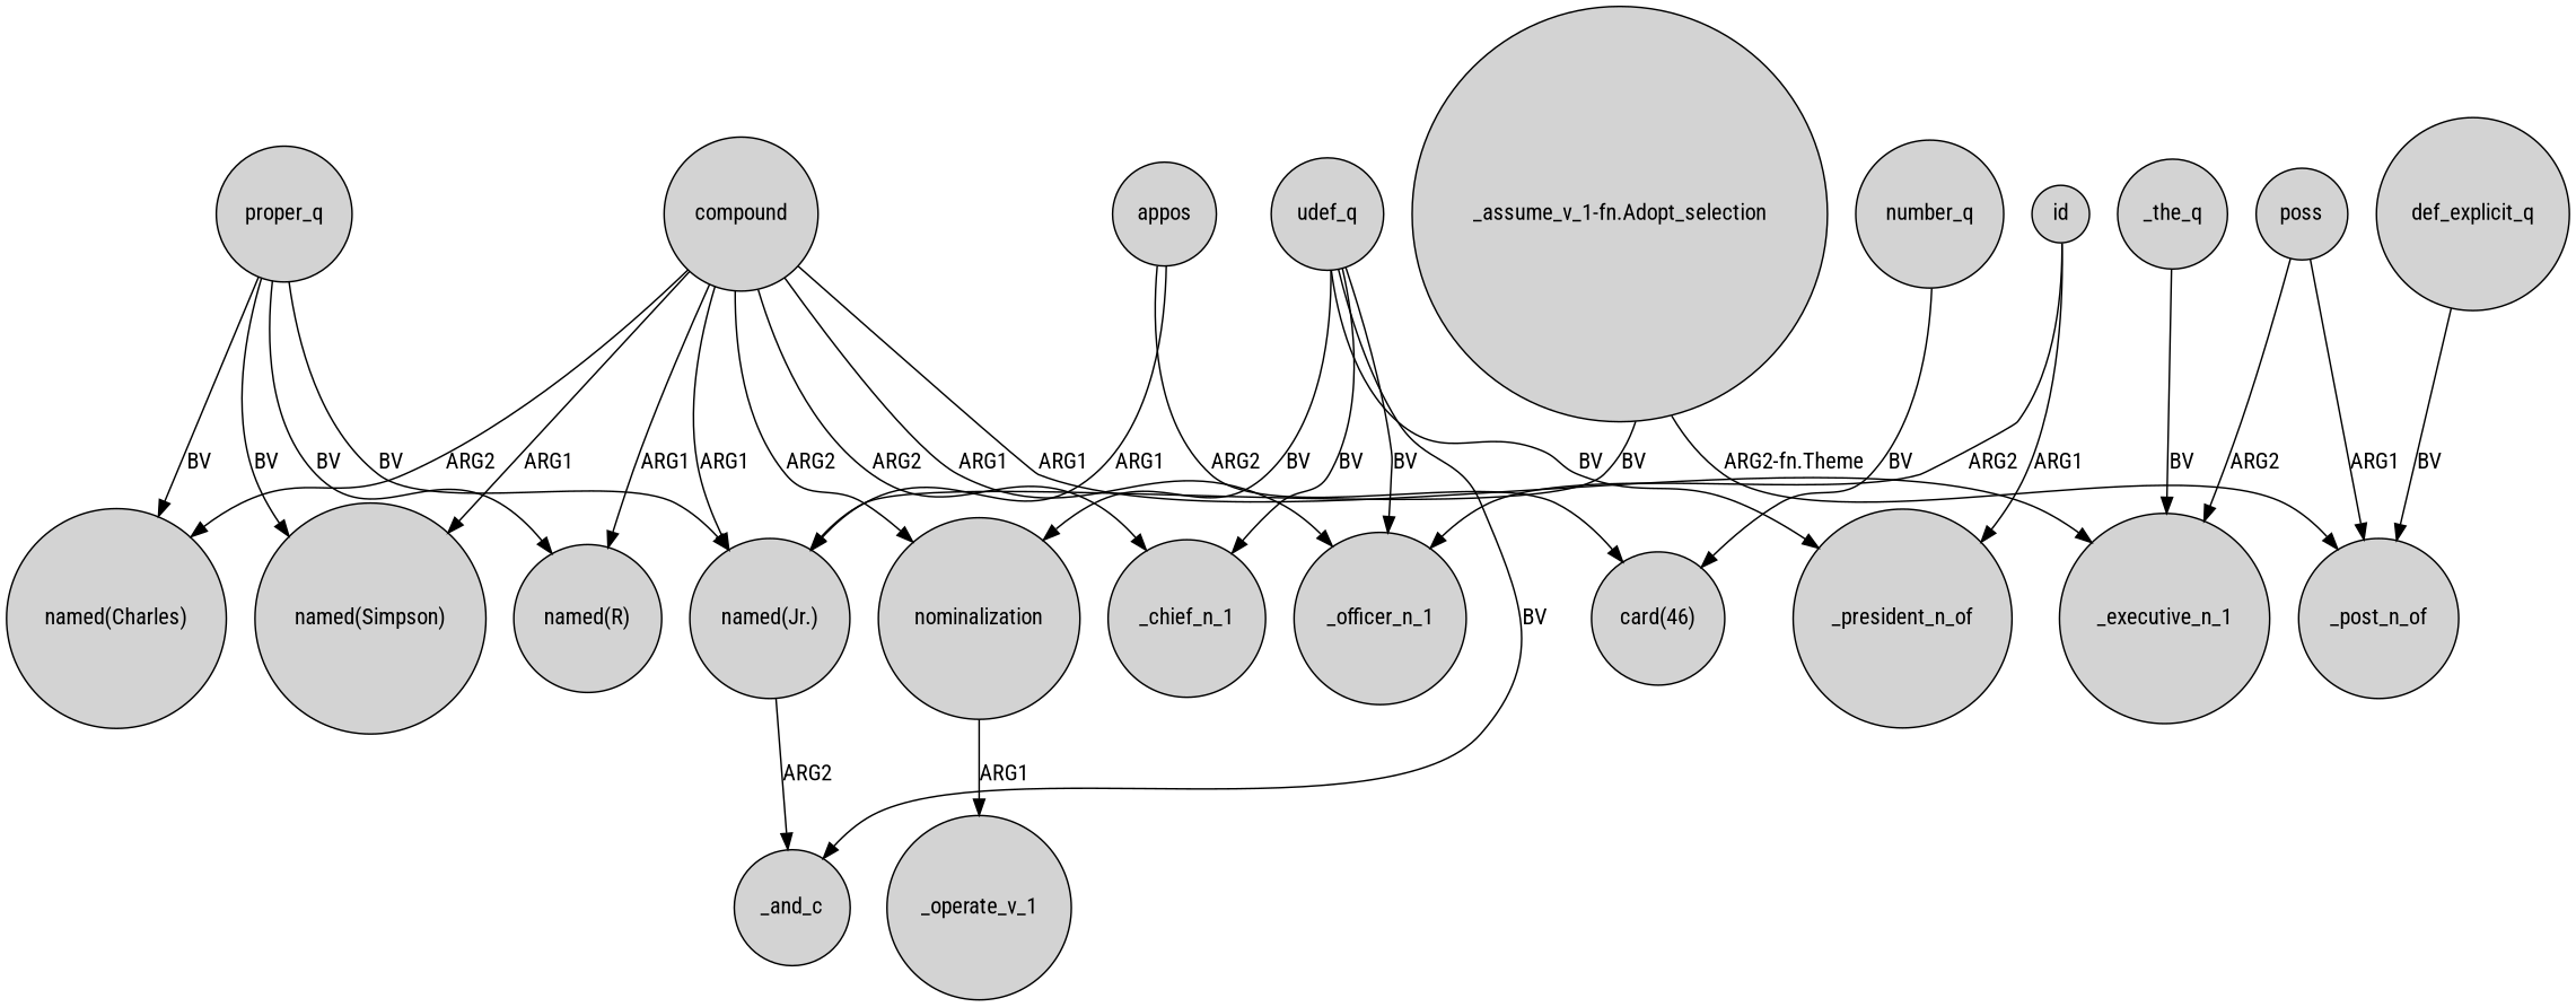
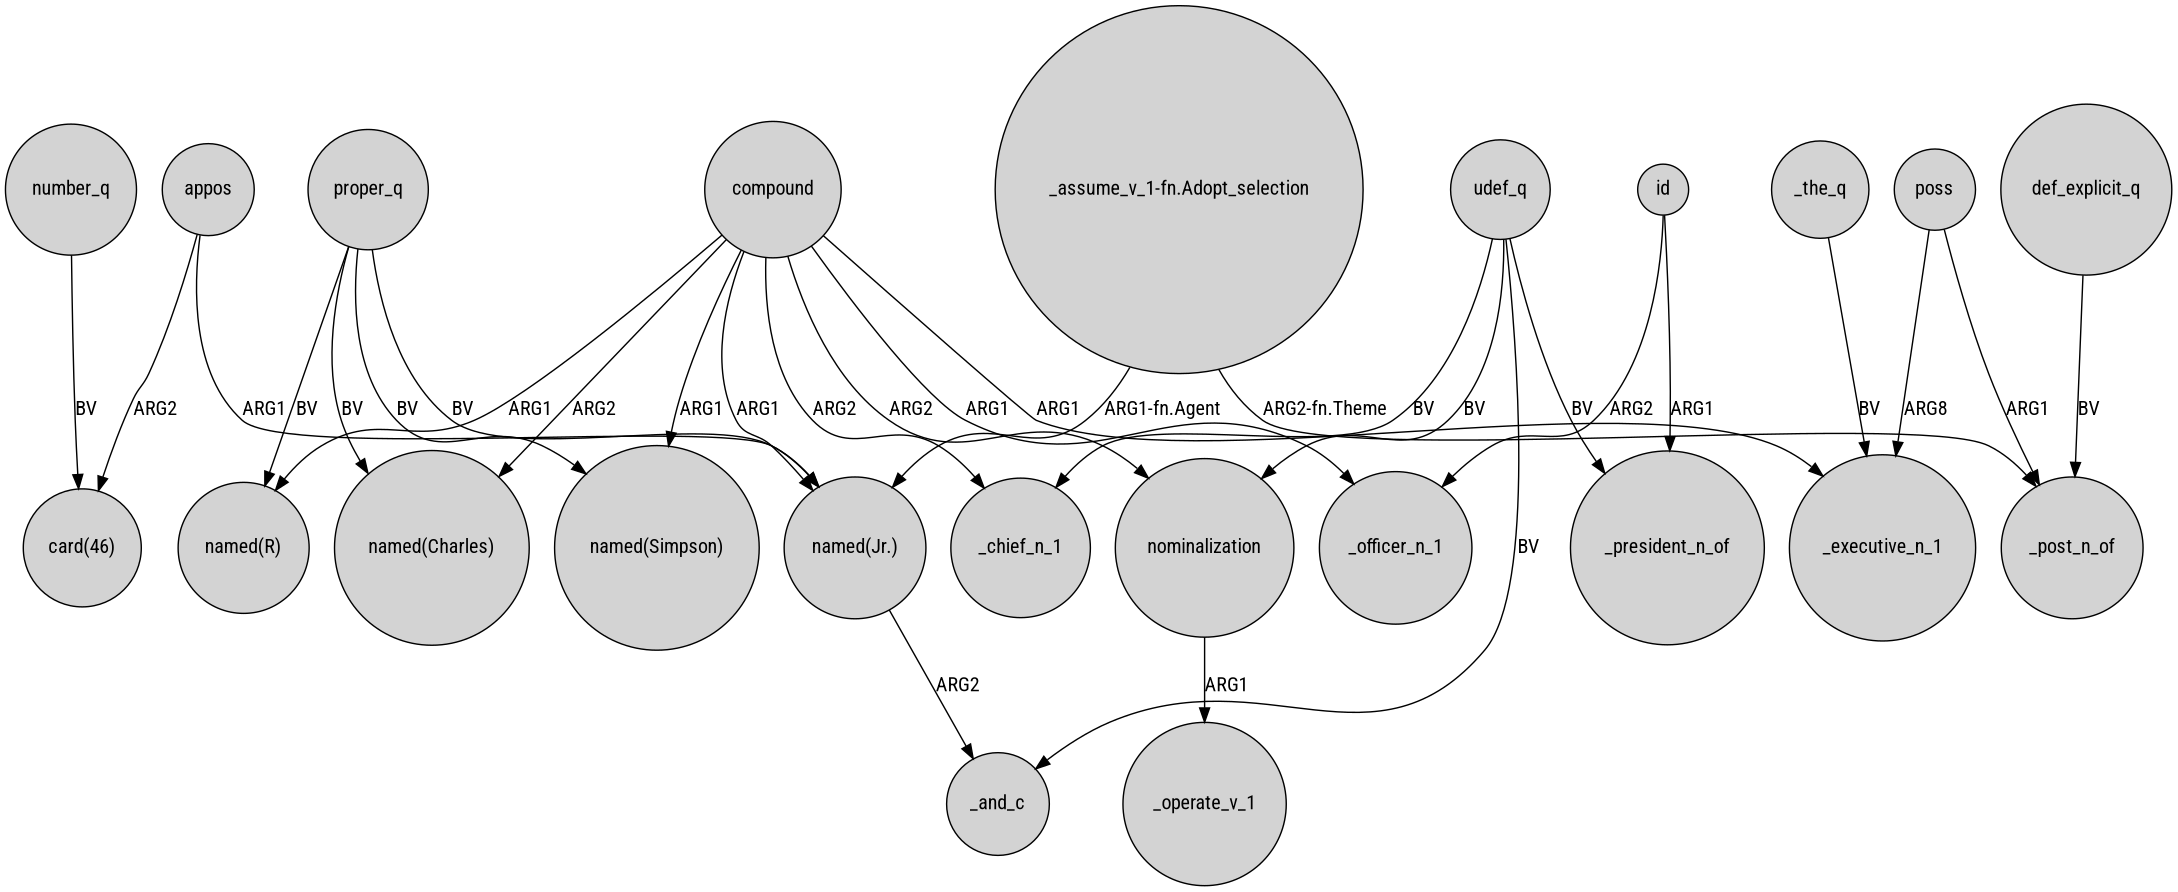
  digraph {
    fontname="Roboto Condensed"
    node [fontname="Roboto Condensed" shape=circle style=filled]
    edge [fontname="Roboto Condensed"]
    appos
    "named(Jr.)"
    "card(46)"
    _and_c
    nominalization
    _operate_v_1
    proper_q
    "named(Simpson)"
    "named(R)"
    "named(Charles)"
    number_q
    _the_q
    _executive_n_1
    id
    _president_n_of
    _officer_n_1
    compound
    _chief_n_1
    "_assume_v_1-fn.Adopt_selection"
    _post_n_of
    poss
    udef_q
    def_explicit_q
    appos -> "named(Jr.)" [label=ARG1]
    appos -> "card(46)" [label=ARG2]
    "named(Jr.)" -> _and_c [label=ARG2]
    nominalization -> _operate_v_1 [label=ARG1]
    proper_q -> "named(Jr.)" [label=BV]
    proper_q -> "named(Simpson)" [label=BV]
    proper_q -> "named(R)" [label=BV]
    proper_q -> "named(Charles)" [label=BV]
    number_q -> "card(46)" [label=BV]
    _the_q -> _executive_n_1 [label=BV]
    id -> _president_n_of [label=ARG1]
    id -> _officer_n_1 [label=ARG2]
    compound -> "named(Jr.)" [label=ARG1]
    compound -> nominalization [label=ARG2]
    compound -> "named(Simpson)" [label=ARG1]
    compound -> "named(R)" [label=ARG1]
    compound -> "named(Charles)" [label=ARG2]
    compound -> _executive_n_1 [label=ARG1]
    compound -> _officer_n_1 [label=ARG1]
    compound -> _chief_n_1 [label=ARG2]
-   "_assume_v_1-fn.Adopt_selection" -> "named(Jr.)" [label=BV]
+   "_assume_v_1-fn.Adopt_selection" -> "named(Jr.)" [label="ARG1-fn.Agent"]
    "_assume_v_1-fn.Adopt_selection" -> _post_n_of [label="ARG2-fn.Theme"]
-   poss -> _executive_n_1 [label=ARG2]
+   poss -> _executive_n_1 [label=ARG8]
    poss -> _post_n_of [label=ARG1]
    udef_q -> _and_c [label=BV]
    udef_q -> nominalization [label=BV]
    udef_q -> _president_n_of [label=BV]
-   udef_q -> _officer_n_1 [label=BV]
    udef_q -> _chief_n_1 [label=BV]
    def_explicit_q -> _post_n_of [label=BV]
  }
